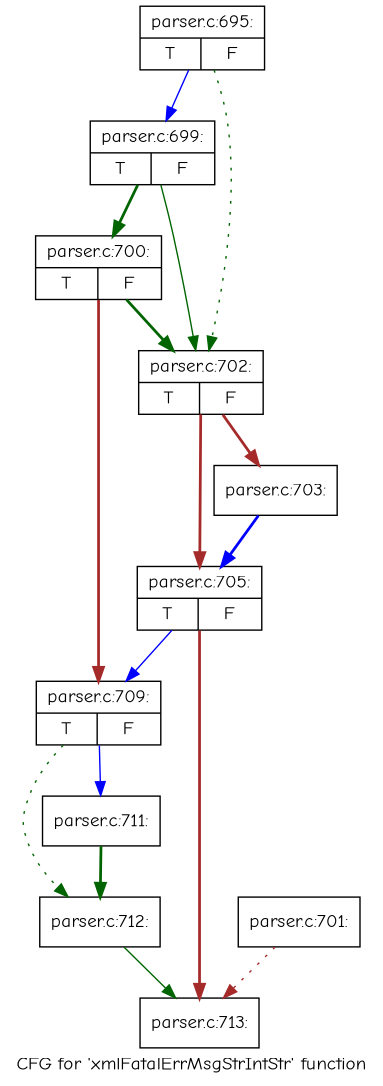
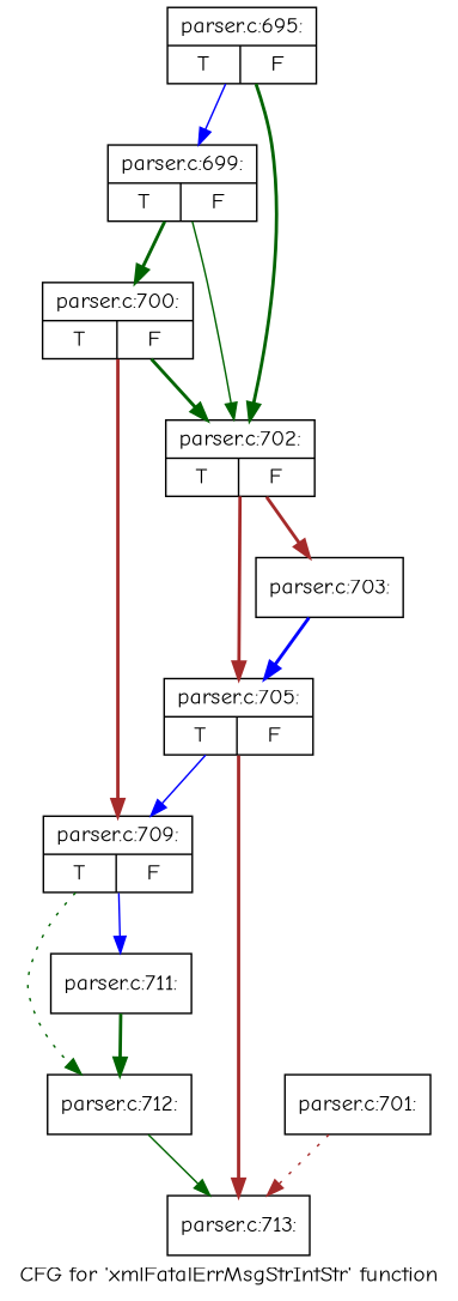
  digraph {
    fontname="Comic Neue"
    label="CFG for 'xmlFatalErrMsgStrIntStr' function"
    node [fontname="Comic Neue" shape=record]
    edge [color=darkgreen fontname="Comic Neue" style=bold]
    n1 [label="{parser.c:695:|{<s0>T|<s1>F}}"]
    n2 [label="{parser.c:699:|{<s0>T|<s1>F}}"]
    n3 [label="{parser.c:702:|{<s0>T|<s1>F}}"]
    n4 [label="{parser.c:700:|{<s0>T|<s1>F}}"]
    n5 [label="{parser.c:703:}"]
    n6 [label="{parser.c:705:|{<s0>T|<s1>F}}"]
    n7 [label="{parser.c:709:|{<s0>T|<s1>F}}"]
    n8 [label="{parser.c:713:}"]
    n9 [label="{parser.c:701:}"]
    n10 [label="{parser.c:711:}"]
    n11 [label="{parser.c:712:}"]
    n1 -> n2 [color=blue style=solid]
-   n1 -> n3 [style=dotted]
+   n1 -> n3
    n2 -> n3 [style=solid]
    n2 -> n4
    n3 -> n5 [color=brown]
    n3 -> n6 [color=brown]
    n4 -> n3
    n4 -> n7 [color=brown]
    n5 -> n6 [color=blue]
    n6 -> n7 [color=blue style=solid]
    n6 -> n8 [color=brown]
    n7 -> n10 [color=blue style=solid]
    n7 -> n11 [style=dotted]
    n9 -> n8 [color=brown style=dotted]
    n10 -> n11
    n11 -> n8 [style=solid]
  }
